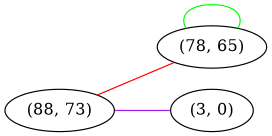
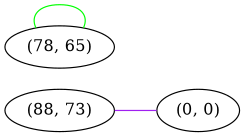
  graph {
    rankdir=LR
    "(88, 73)"
    "(78, 65)"
-   "(0, 0)" [label="(3, 0)"]
-   "(88, 73)" -- "(78, 65)" [color=red weight=1]
+   "(0, 0)"
    "(88, 73)" -- "(0, 0)" [color=purple weight=4]
    "(78, 65)" -- "(78, 65)" [color=green weight=2]
  }
